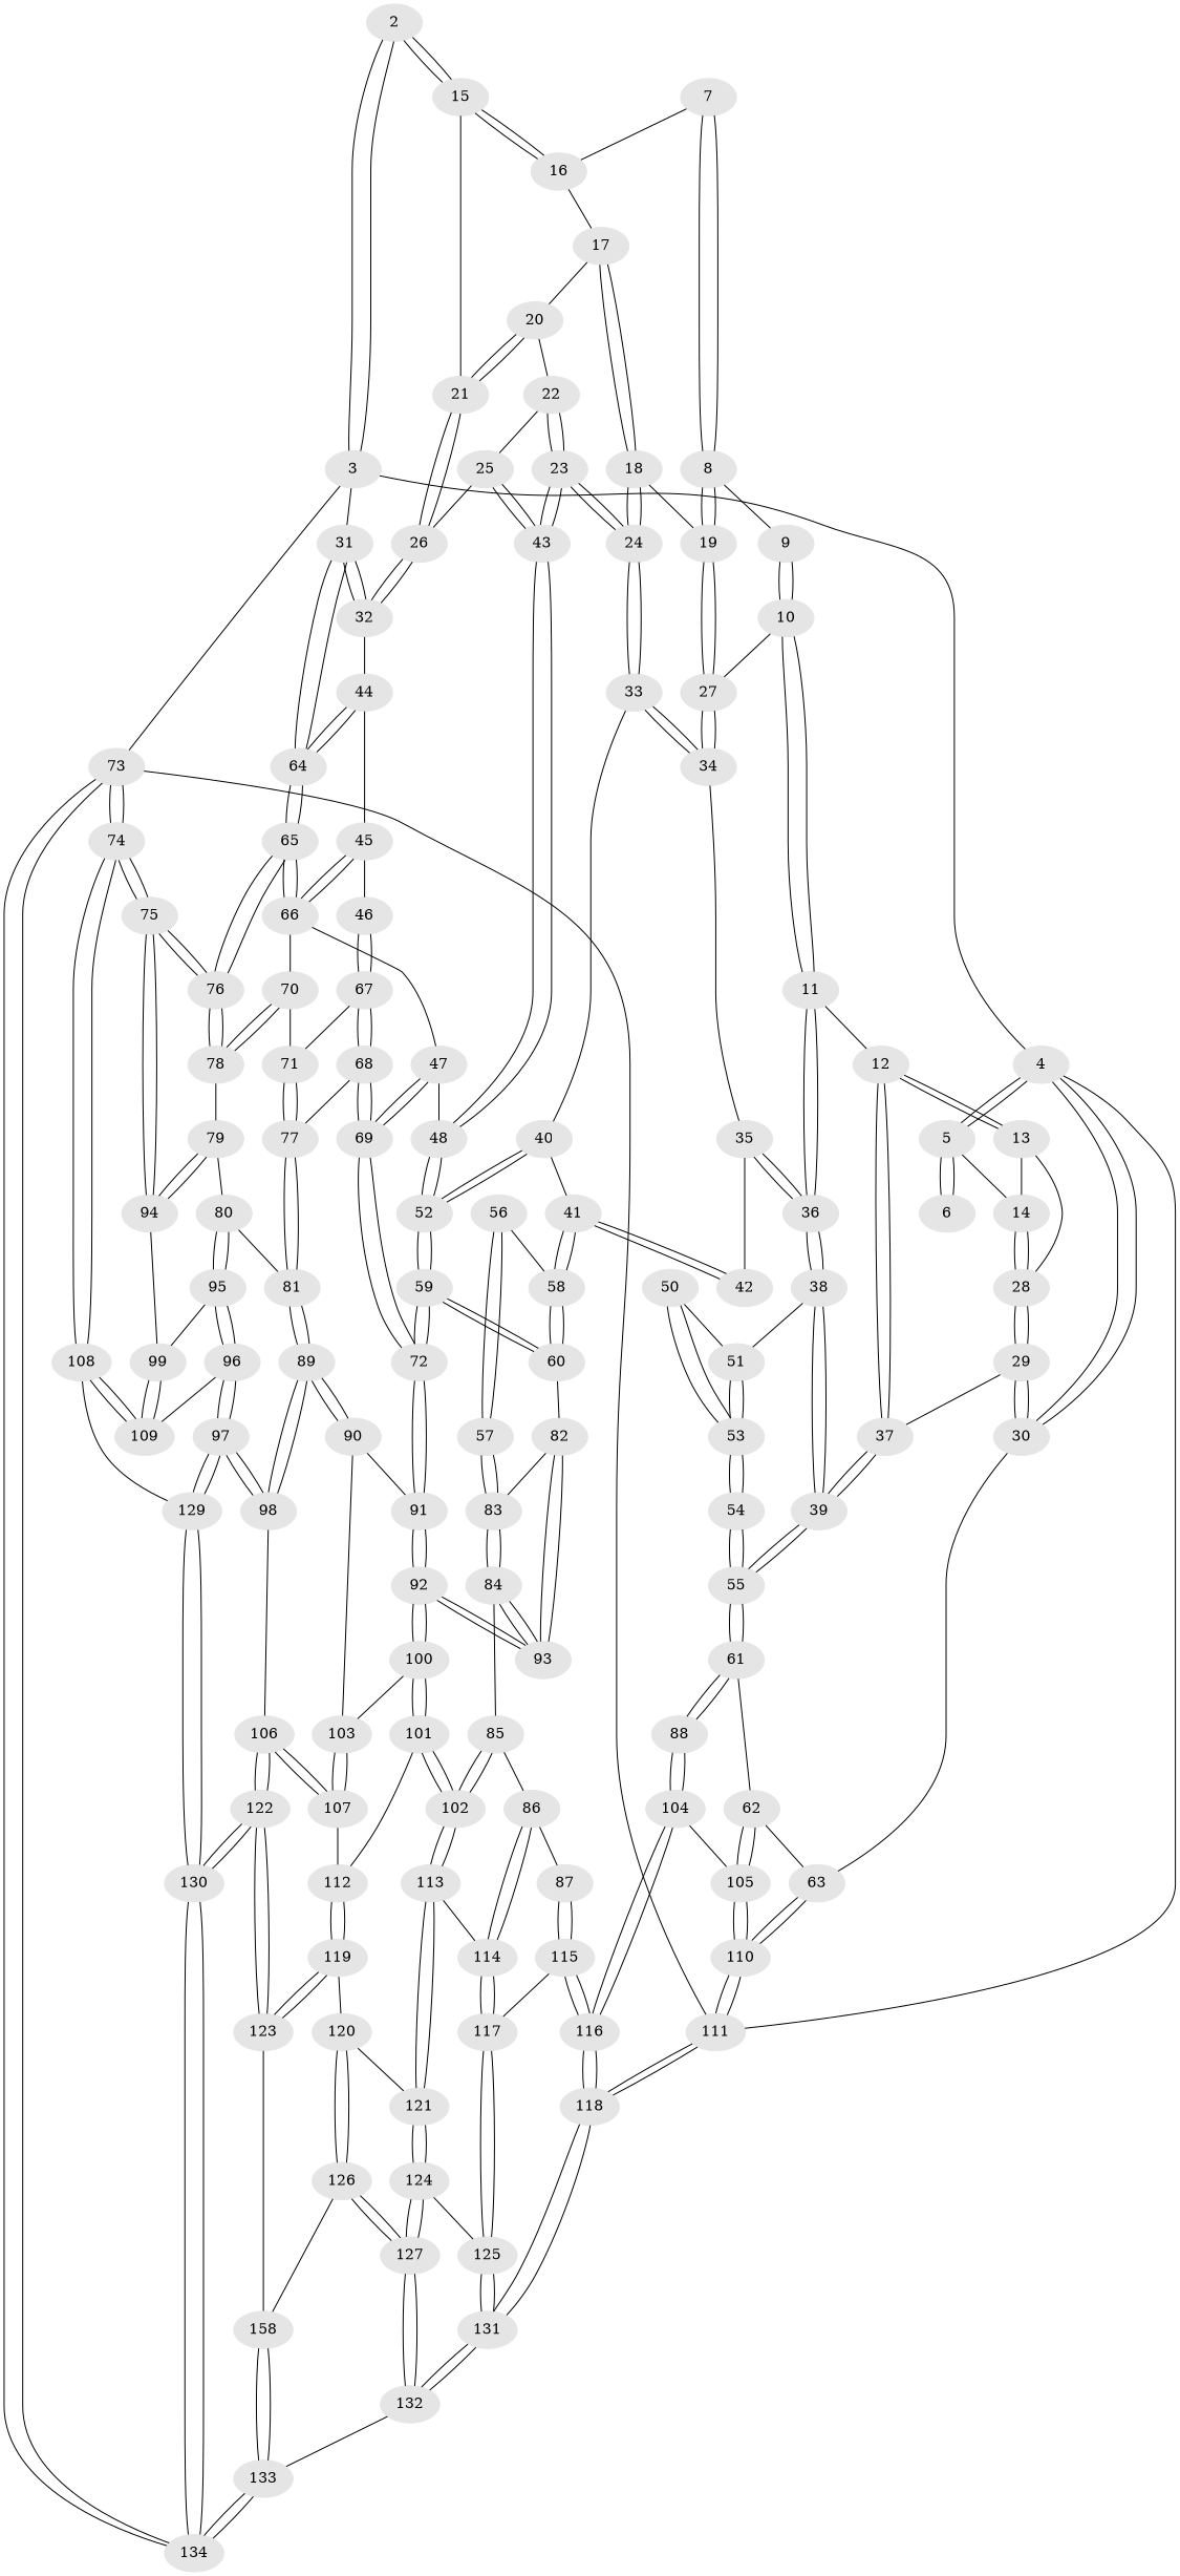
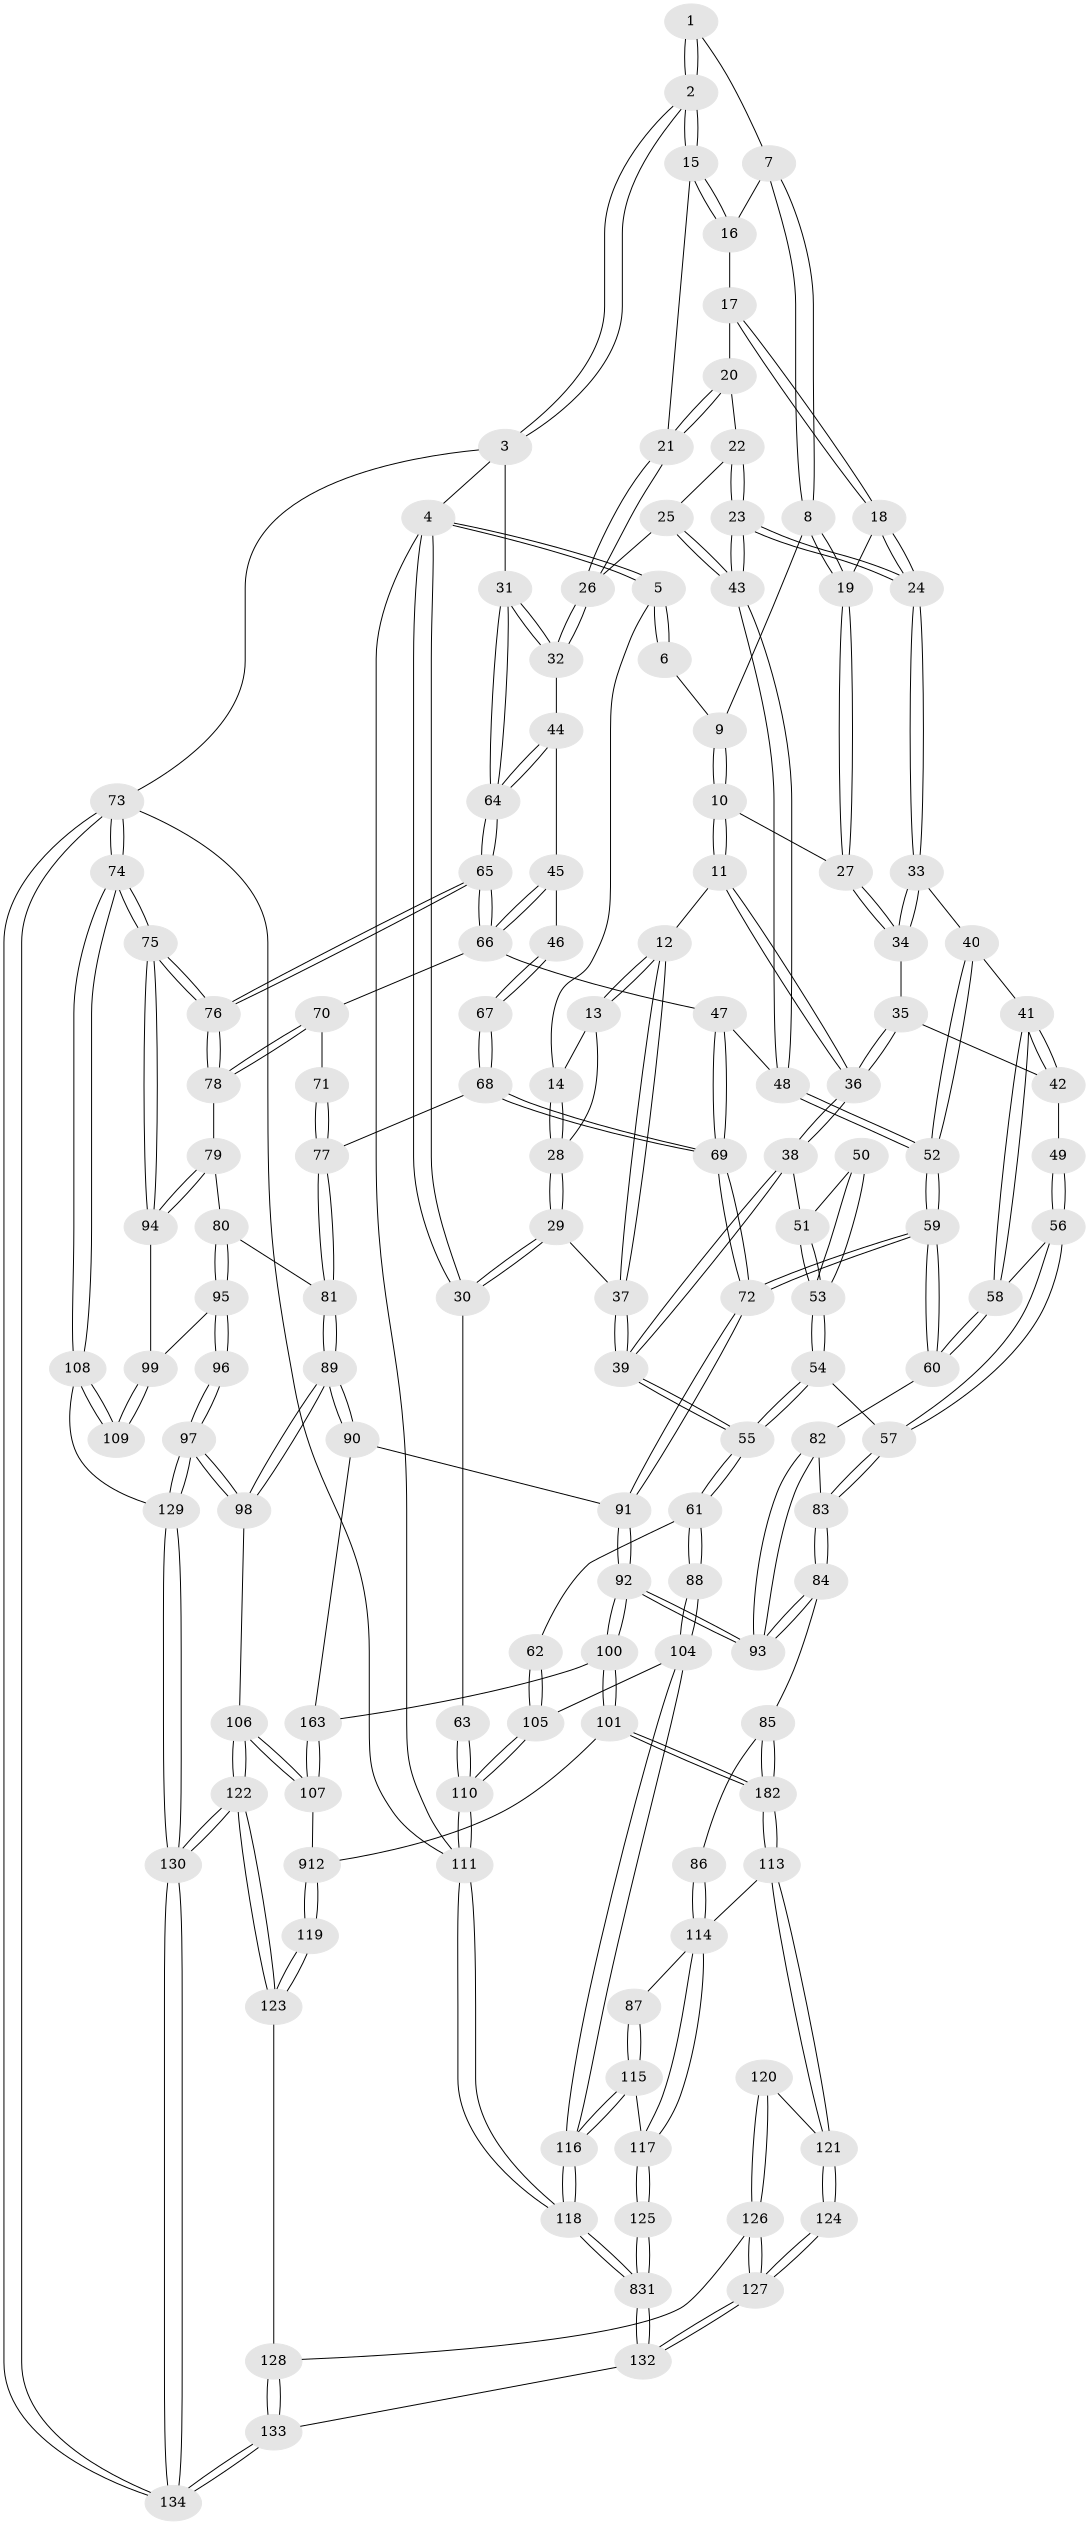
  graph {
    node [color=gray90 style=filled]
+   1
    2
    7
    3
    15
    8
    16
    4
    31
    73
    21
    5
    30
    111
    32
    64
    74
    134
    6
    14
    63
    118
    9
    28
    10
    19
    17
    27
    11
    12
    36
    34
    13
    37
    38
    39
    29
    26
    18
    20
    24
    22
    33
    23
    25
    43
    48
    40
    44
    35
    110
    65
    45
    41
    52
    42
+   49
    51
    55
    53
    61
    58
    59
    60
    56
    46
    66
    67
    47
    70
    69
    68
    71
    72
    50
    57
    54
    83
    62
    88
    84
    82
    91
    93
    105
    104
    76
    78
    77
    81
    79
    92
    75
    108
    94
    109
    129
    99
    89
    80
    95
    96
    90
    98
    85
    86
-   102
+   102 [label=182]
    87
    114
    113
    115
    117
    116
-   103
+   103 [label=163]
    106
    107
    100
    101
    97
    130
    122
-   112
+   112 [label=912]
    119
    121
    123
-   131
+   131 [label=831]
    120
    124
    125
    132
    126
-   128 [label=158]
+   128
    127
    133
+   1 -- 2
+   1 -- 2
+   1 -- 7
    2 -- 3
    2 -- 3
    2 -- 15
    2 -- 15
    7 -- 8
    7 -- 8
    7 -- 16
    3 -- 4
    3 -- 31
    3 -- 73
    15 -- 16
    15 -- 16
    15 -- 21
    8 -- 9
    8 -- 19
    8 -- 19
    16 -- 17
    4 -- 5
    4 -- 5
    4 -- 30
    4 -- 30
    4 -- 111
    31 -- 32
    31 -- 32
    31 -- 64
    31 -- 64
    73 -- 111
    73 -- 74
    73 -- 74
    73 -- 134
    73 -- 134
    21 -- 26
    21 -- 26
    5 -- 6
    5 -- 6
    5 -- 14
    30 -- 63
    111 -- 118
    111 -- 118
    32 -- 44
    64 -- 65
    64 -- 65
    74 -- 75
    74 -- 75
    74 -- 108
    74 -- 108
+   6 -- 9
    14 -- 28
    14 -- 28
    63 -- 110
    63 -- 110
    118 -- 131
    118 -- 131
    9 -- 10
    9 -- 10
    28 -- 29
    28 -- 29
    10 -- 27
    10 -- 11
    10 -- 11
    19 -- 27
    19 -- 27
    17 -- 18
    17 -- 18
    17 -- 20
    27 -- 34
    27 -- 34
    11 -- 12
    11 -- 36
    11 -- 36
    12 -- 13
    12 -- 13
    12 -- 37
    12 -- 37
    36 -- 38
    36 -- 38
    34 -- 35
    13 -- 14
    13 -- 28
    37 -- 39
    37 -- 39
    38 -- 39
    38 -- 39
    38 -- 51
    39 -- 55
    39 -- 55
    29 -- 30
    29 -- 30
    29 -- 37
    26 -- 32
    26 -- 32
    18 -- 19
    18 -- 24
    18 -- 24
    20 -- 21
    20 -- 21
    20 -- 22
    24 -- 33
    24 -- 33
    22 -- 23
    22 -- 23
    22 -- 25
    33 -- 34
    33 -- 34
    33 -- 40
    23 -- 24
    23 -- 24
    23 -- 43
    23 -- 43
    25 -- 26
    25 -- 43
    25 -- 43
    43 -- 48
    43 -- 48
    48 -- 52
    48 -- 52
    40 -- 41
    40 -- 52
    40 -- 52
    44 -- 64
    44 -- 64
    44 -- 45
    35 -- 36
    35 -- 36
    35 -- 42
    110 -- 111
    110 -- 111
    65 -- 66
    65 -- 66
    65 -- 76
    65 -- 76
    45 -- 46
    45 -- 66
    45 -- 66
    41 -- 42
    41 -- 42
    41 -- 58
    41 -- 58
    52 -- 59
    52 -- 59
+   42 -- 49
+   49 -- 56
+   49 -- 56
    51 -- 53
    51 -- 53
    55 -- 61
    55 -- 61
    53 -- 54
    53 -- 54
    61 -- 62
    61 -- 88
    61 -- 88
    58 -- 60
    58 -- 60
    59 -- 60
    59 -- 60
    59 -- 72
    59 -- 72
    60 -- 82
    56 -- 58
    56 -- 57
    56 -- 57
    46 -- 67
    46 -- 67
    66 -- 47
    66 -- 70
    67 -- 68
    67 -- 68
-   67 -- 71
    47 -- 48
    47 -- 69
    47 -- 69
    70 -- 71
    70 -- 78
    70 -- 78
    69 -- 72
    69 -- 72
    68 -- 69
    68 -- 69
    68 -- 77
    71 -- 77
    71 -- 77
    72 -- 91
    72 -- 91
    50 -- 51
    50 -- 53
    50 -- 53
    57 -- 83
    57 -- 83
    54 -- 55
    54 -- 55
+   54 -- 57
    83 -- 84
    83 -- 84
-   62 -- 63
    62 -- 105
    62 -- 105
    88 -- 104
    88 -- 104
    84 -- 93
    84 -- 93
    84 -- 85
    82 -- 83
    82 -- 93
    82 -- 93
    91 -- 92
    91 -- 92
    105 -- 110
    105 -- 110
    104 -- 105
    104 -- 116
    104 -- 116
    76 -- 78
    76 -- 78
    78 -- 79
    77 -- 81
    77 -- 81
    81 -- 89
    81 -- 89
    79 -- 94
    79 -- 94
    79 -- 80
    92 -- 93
    92 -- 93
    92 -- 100
    92 -- 100
    75 -- 76
    75 -- 76
    75 -- 94
    75 -- 94
    108 -- 109
    108 -- 109
    108 -- 129
    94 -- 99
    129 -- 130
    129 -- 130
    99 -- 109
    99 -- 109
    89 -- 90
    89 -- 90
    89 -- 98
    89 -- 98
    80 -- 81
    80 -- 95
    80 -- 95
    95 -- 99
    95 -- 96
    95 -- 96
-   96 -- 109
    96 -- 97
    96 -- 97
    90 -- 91
    90 -- 103
    98 -- 106
    85 -- 86
    85 -- 102
    85 -- 102
-   86 -- 87
+   114 -- 87
    86 -- 114
    86 -- 114
    102 -- 113
    102 -- 113
    87 -- 115
    87 -- 115
    114 -- 117
    114 -- 117
    113 -- 114
    113 -- 121
    113 -- 121
    115 -- 117
    115 -- 116
    115 -- 116
    117 -- 125
    117 -- 125
    116 -- 118
    116 -- 118
    103 -- 107
    103 -- 107
    106 -- 107
    106 -- 107
    106 -- 122
    106 -- 122
    107 -- 112
    100 -- 103
    100 -- 101
    100 -- 101
    101 -- 102
    101 -- 102
    101 -- 112
    97 -- 129
    97 -- 129
    97 -- 98
    97 -- 98
    130 -- 134
    130 -- 134
    122 -- 130
    122 -- 130
    122 -- 123
    122 -- 123
    112 -- 119
    112 -- 119
    119 -- 123
    119 -- 123
-   119 -- 120
    121 -- 124
    121 -- 124
    123 -- 128
    131 -- 132
    131 -- 132
    120 -- 121
    120 -- 126
    120 -- 126
-   124 -- 125
    124 -- 127
    124 -- 127
    125 -- 131
    125 -- 131
    132 -- 133
    126 -- 128
    126 -- 127
    126 -- 127
    128 -- 133
    128 -- 133
    127 -- 132
    127 -- 132
    133 -- 134
    133 -- 134
  }
